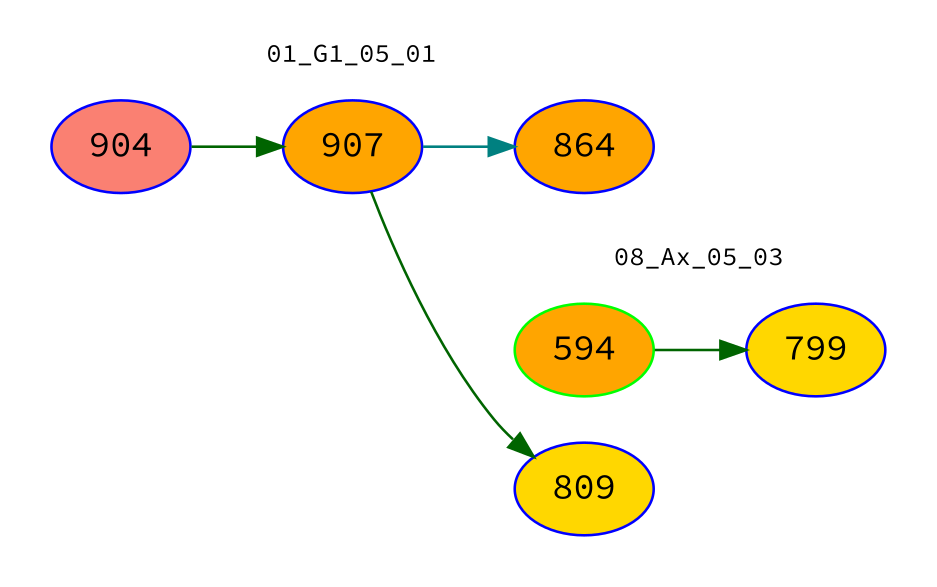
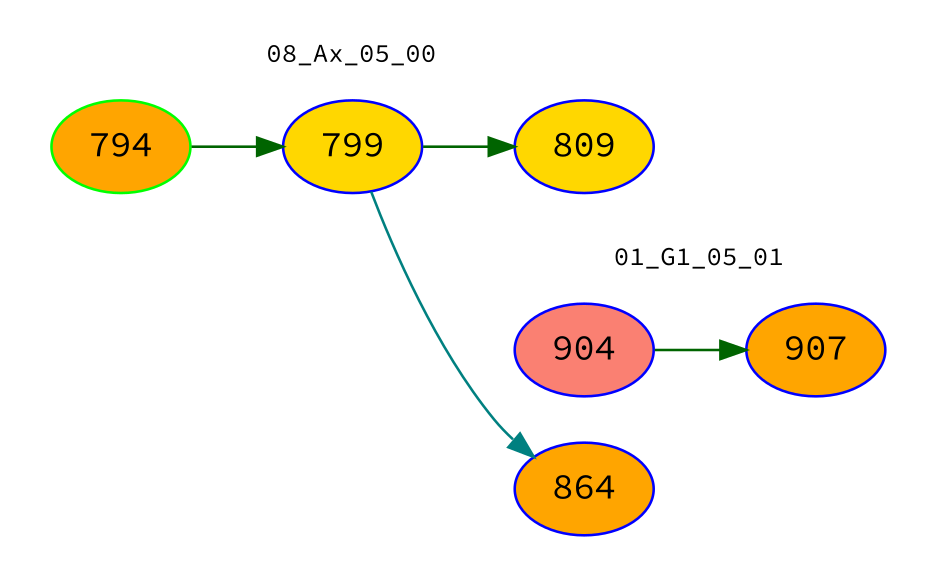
  digraph {
    fontname="Source Code Pro"
    rankdir=LR
    node [color=blue fillcolor=orange fontname="Source Code Pro" style=filled]
    edge [color=darkgreen fontname="Source Code Pro"]
-   n1 [color=green label=594]
+   n1 [color=green label=794]
    n2 [fillcolor=gold label=799]
    n3 [fillcolor=gold label=809]
    n4 [fillcolor=salmon label=904]
    n5 [label=907]
    n6 [label=864]
    subgraph cluster_1 {
      color=white
      fontsize=10
-     label="08_Ax_05_03"
+     label="08_Ax_05_00"
      n1
      n2
      n3
    }
    subgraph cluster_2 {
      color=white
      fontsize=10
      label="01_G1_05_01"
      n4
      n5
      n6
    }
    n1 -> n2
-   n5 -> n3
+   n2 -> n3
    n4 -> n5
-   n5 -> n6 [color=teal]
+   n2 -> n6 [color=teal]
  }
